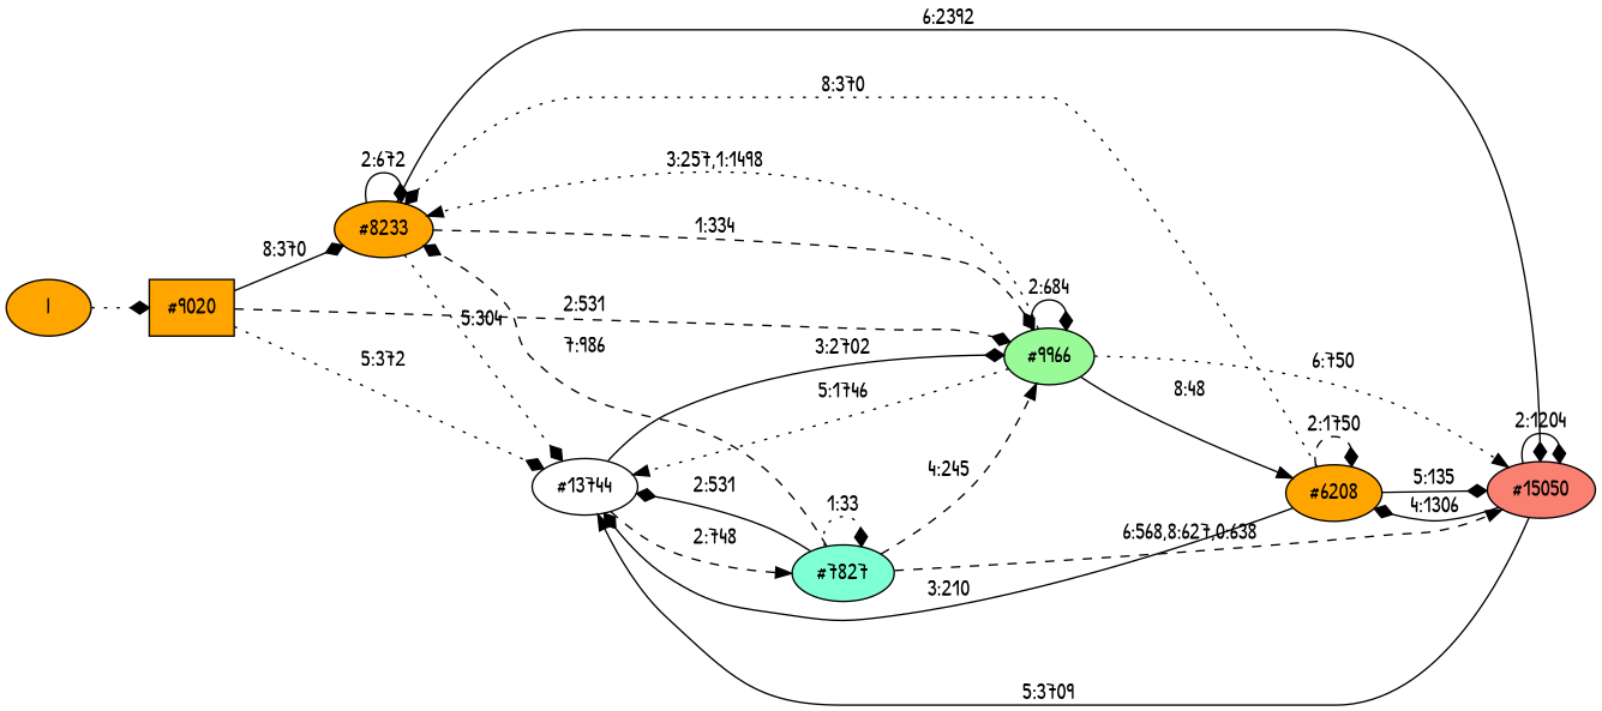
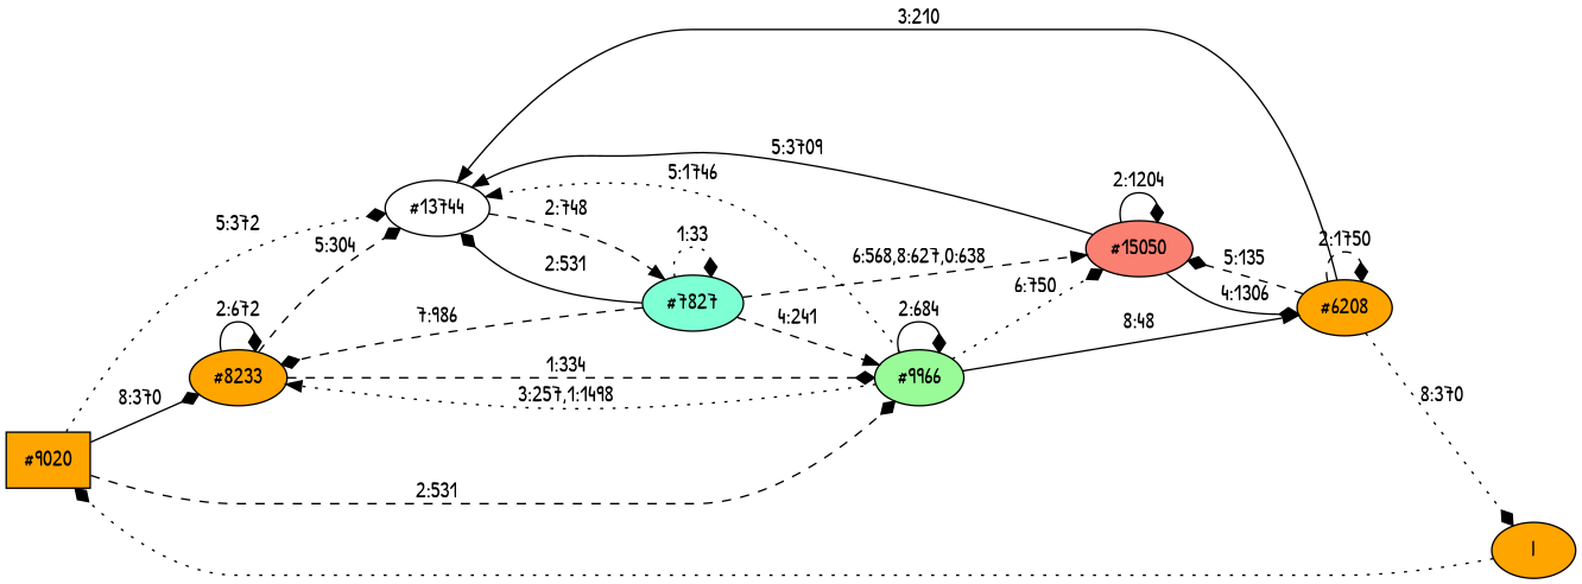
  digraph {
    fontname="Patrick Hand"
    rankdir=LR
    node [fillcolor=orange fontname="Patrick Hand" style=filled]
    edge [arrowhead=diamond fontname="Patrick Hand" style=solid]
    n1 [label="#9020" shape=box]
    n2 [label="#8233"]
    n3 [fillcolor=white label="#13744"]
    n4 [fillcolor=palegreen label="#9966"]
    n5 [fillcolor=salmon label="#15050"]
    n6 [label="#6208"]
    n7 [fillcolor=aquamarine label="#7827"]
    I
    n1 -> n2 [label="8:370"]
    n1 -> n3 [label="5:372" style=dotted]
    n1 -> n4 [label="2:531" style=dashed]
    n2 -> n2 [label="2:672"]
-   n2 -> n3 [label="5:304" style=dotted]
+   n2 -> n3 [label="5:304" style=dashed]
    n2 -> n4 [label="1:334" style=dashed]
-   n2 -> n5 [label="6:2392"]
-   n3 -> n4 [label="3:2702"]
    n3 -> n7 [arrowhead=normal label="2:748" style=dashed]
    n4 -> n2 [arrowhead=normal label="3:257,1:1498" style=dotted]
    n4 -> n3 [arrowhead=normal label="5:1746" style=dotted]
    n4 -> n4 [label="2:684"]
-   n4 -> n5 [arrowhead=normal label="6:750" style=dotted]
+   n4 -> n5 [label="6:750" style=dotted]
    n4 -> n6 [arrowhead=normal label="8:48"]
    n5 -> n3 [arrowhead=normal label="5:3709"]
    n5 -> n5 [label="2:1204"]
    n5 -> n6 [label="4:1306"]
-   n6 -> n2 [label="8:370" style=dotted]
-   n6 -> n3 [label="3:210"]
-   n6 -> n5 [label="5:135"]
+   n6 -> I [label="8:370" style=dotted]
+   n6 -> n3 [arrowhead=normal label="3:210"]
+   n6 -> n5 [label="5:135" style=dashed]
    n6 -> n6 [label="2:1750" style=dashed]
    n7 -> n2 [label="7:986" style=dashed]
    n7 -> n3 [label="2:531"]
-   n7 -> n4 [arrowhead=normal label="4:245" style=dashed]
+   n7 -> n4 [arrowhead=normal label="4:241" style=dashed]
    n7 -> n5 [arrowhead=normal label="6:568,8:627,0:638" style=dashed]
    n7 -> n7 [label="1:33" style=dotted]
    I -> n1 [style=dotted]
  }
